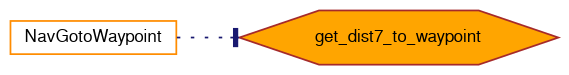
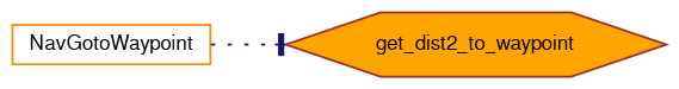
  digraph {
    rankdir=LR
    node [fontname=FreeSans fontsize=10 style=filled]
    n1 [color=darkorange fillcolor=white fontcolor=black height=0.2 label=NavGotoWaypoint shape=box width=0.4]
-   n2 [color=brown fillcolor=orange height=0.2 label=get_dist7_to_waypoint shape=hexagon width=0.4]
+   n2 [color=brown fillcolor=orange height=0.2 label=get_dist2_to_waypoint shape=hexagon width=0.4]
    n1 -> n2 [color=midnightblue fontname=FreeSans fontsize=10 labelfontname=FreeSans labelfontsize=10 style=dotted arrowhead=tee]
  }
